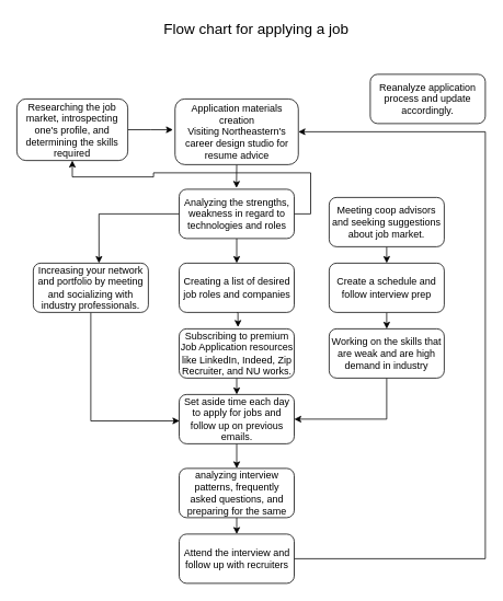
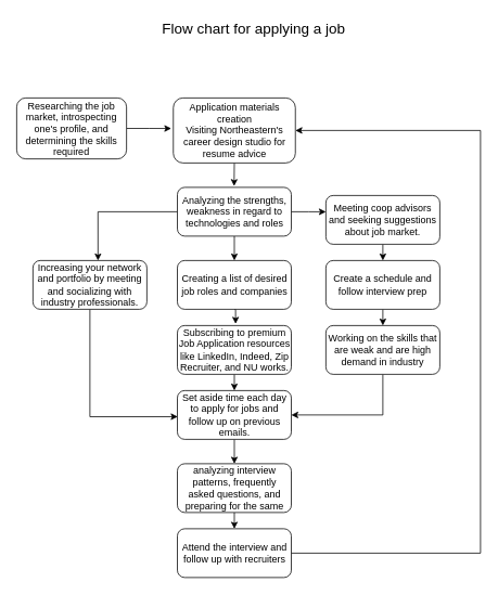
  <mxCell id="0" />
  <mxCell id="1" parent="0" />
  <mxCell id="2" style="edgeStyle=orthogonalEdgeStyle;rounded=0;orthogonalLoop=1;jettySize=auto;html=1;exitX=0.5;exitY=1;exitDx=0;exitDy=0;entryX=0.498;entryY=-0.026;entryDx=0;entryDy=0;entryPerimeter=0;" parent="1" source="3" target="7" edge="1"><mxGeometry relative="1" as="geometry" /></mxCell>
  <mxCell id="3" value="Application materials creation&lt;br&gt;Visiting Northeastern's career design studio for resume advice " style="rounded=1;whiteSpace=wrap;html=1;" parent="1" vertex="1"><mxGeometry x="212.5" y="120" width="150" height="80" as="geometry" /></mxCell>
  <mxCell id="4" style="edgeStyle=orthogonalEdgeStyle;rounded=0;orthogonalLoop=1;jettySize=auto;html=1;exitX=0.5;exitY=1;exitDx=0;exitDy=0;entryX=0.5;entryY=0;entryDx=0;entryDy=0;" parent="1" source="7" target="9" edge="1"><mxGeometry relative="1" as="geometry" /></mxCell>
  <mxCell id="5" style="edgeStyle=orthogonalEdgeStyle;rounded=0;orthogonalLoop=1;jettySize=auto;html=1;exitX=0;exitY=0.5;exitDx=0;exitDy=0;entryX=0.571;entryY=0;entryDx=0;entryDy=0;entryPerimeter=0;" parent="1" source="7" target="13" edge="1"><mxGeometry relative="1" as="geometry" /></mxCell>
- <mxCell id="6" style="edgeStyle=orthogonalEdgeStyle;rounded=0;orthogonalLoop=1;jettySize=auto;html=1;exitX=1;exitY=0.5;exitDx=0;exitDy=0;" parent="1" source="7" target="24" edge="1"><mxGeometry relative="1" as="geometry" /></mxCell>
+ <mxCell id="6" style="edgeStyle=orthogonalEdgeStyle;rounded=0;orthogonalLoop=1;jettySize=auto;html=1;exitX=1;exitY=0.5;exitDx=0;exitDy=0;entryX=0;entryY=0.335;entryDx=0;entryDy=0;entryPerimeter=0;" parent="1" source="7" target="29" edge="1"><mxGeometry relative="1" as="geometry" /></mxCell>
  <mxCell id="7" value="Analyzing the strengths, weakness in regard to technologies and roles" style="rounded=1;whiteSpace=wrap;html=1;" parent="1" vertex="1"><mxGeometry x="217.5" y="230" width="140" height="60" as="geometry" /></mxCell>
  <mxCell id="8" style="edgeStyle=orthogonalEdgeStyle;rounded=0;orthogonalLoop=1;jettySize=auto;html=1;exitX=0.5;exitY=1;exitDx=0;exitDy=0;entryX=0.511;entryY=-0.036;entryDx=0;entryDy=0;entryPerimeter=0;" parent="1" source="9" target="15" edge="1"><mxGeometry relative="1" as="geometry" /></mxCell>
  <mxCell id="9" value="Creating a list of desired job roles and companies " style="rounded=1;whiteSpace=wrap;html=1;" parent="1" vertex="1"><mxGeometry x="217.5" y="320" width="140" height="60" as="geometry" /></mxCell>
  <mxCell id="10" style="edgeStyle=orthogonalEdgeStyle;rounded=0;orthogonalLoop=1;jettySize=auto;html=1;exitX=0.5;exitY=1;exitDx=0;exitDy=0;entryX=1;entryY=0.5;entryDx=0;entryDy=0;" parent="1" source="11" target="17" edge="1"><mxGeometry relative="1" as="geometry" /></mxCell>
  <mxCell id="11" value="Working on the  skills that are weak and are high demand in industry" style="rounded=1;whiteSpace=wrap;html=1;" parent="1" vertex="1"><mxGeometry x="400" y="400" width="140" height="60" as="geometry" /></mxCell>
  <mxCell id="12" style="edgeStyle=orthogonalEdgeStyle;rounded=0;orthogonalLoop=1;jettySize=auto;html=1;exitX=0.5;exitY=1;exitDx=0;exitDy=0;entryX=0.003;entryY=0.536;entryDx=0;entryDy=0;entryPerimeter=0;" parent="1" source="13" target="17" edge="1"><mxGeometry relative="1" as="geometry" /></mxCell>
  <mxCell id="13" value="Increasing your network and portfolio by meeting and socializing with industry professionals. " style="rounded=1;whiteSpace=wrap;html=1;" parent="1" vertex="1"><mxGeometry x="40" y="320" width="140" height="60" as="geometry" /></mxCell>
  <mxCell id="14" style="edgeStyle=orthogonalEdgeStyle;rounded=0;orthogonalLoop=1;jettySize=auto;html=1;exitX=0.5;exitY=1;exitDx=0;exitDy=0;entryX=0.5;entryY=0;entryDx=0;entryDy=0;" parent="1" source="15" target="17" edge="1"><mxGeometry relative="1" as="geometry" /></mxCell>
  <mxCell id="15" value="Subscribing to premium Job Application resources like LinkedIn, Indeed, Zip Recruiter, and NU works. " style="rounded=1;whiteSpace=wrap;html=1;" parent="1" vertex="1"><mxGeometry x="217.5" y="400" width="140" height="60" as="geometry" /></mxCell>
  <mxCell id="16" style="edgeStyle=orthogonalEdgeStyle;rounded=0;orthogonalLoop=1;jettySize=auto;html=1;exitX=0.5;exitY=1;exitDx=0;exitDy=0;entryX=0.5;entryY=0;entryDx=0;entryDy=0;" parent="1" source="17" target="26" edge="1"><mxGeometry relative="1" as="geometry" /></mxCell>
  <mxCell id="17" value="Set aside time each day to apply for jobs and follow up on previous emails. " style="rounded=1;whiteSpace=wrap;html=1;" parent="1" vertex="1"><mxGeometry x="217.5" y="480" width="140" height="60" as="geometry" /></mxCell>
  <mxCell id="18" style="edgeStyle=orthogonalEdgeStyle;rounded=0;orthogonalLoop=1;jettySize=auto;html=1;exitX=0.5;exitY=1;exitDx=0;exitDy=0;entryX=0.5;entryY=0;entryDx=0;entryDy=0;" parent="1" source="19" target="11" edge="1"><mxGeometry relative="1" as="geometry" /></mxCell>
  <mxCell id="19" value="Create a schedule and follow interview prep" style="rounded=1;whiteSpace=wrap;html=1;" parent="1" vertex="1"><mxGeometry x="400" y="320" width="140" height="60" as="geometry" /></mxCell>
  <mxCell id="20" style="edgeStyle=orthogonalEdgeStyle;rounded=0;orthogonalLoop=1;jettySize=auto;html=1;exitX=1;exitY=0.5;exitDx=0;exitDy=0;entryX=1;entryY=0.5;entryDx=0;entryDy=0;" parent="1" source="21" target="3" edge="1"><mxGeometry relative="1" as="geometry"><Array as="points"><mxPoint x="590" y="680" /><mxPoint x="590" y="160" /></Array></mxGeometry></mxCell>
  <mxCell id="21" value="Attend the interview and follow up with recruiters " style="rounded=1;whiteSpace=wrap;html=1;" parent="1" vertex="1"><mxGeometry x="217.5" y="650" width="140" height="60" as="geometry" /></mxCell>
- <mxCell id="22" value="Reanalyze application process and update accordingly." style="rounded=1;whiteSpace=wrap;html=1;" parent="1" vertex="1"><mxGeometry x="450" y="90" width="140" height="60" as="geometry" /></mxCell>
  <mxCell id="23" style="edgeStyle=orthogonalEdgeStyle;rounded=0;orthogonalLoop=1;jettySize=auto;html=1;exitX=1;exitY=0.5;exitDx=0;exitDy=0;" parent="1" source="24" edge="1"><mxGeometry relative="1" as="geometry"><mxPoint x="210" y="157.571" as="targetPoint" /></mxGeometry></mxCell>
  <mxCell id="24" value="Researching the job market, introspecting one's profile, and determining the skills required " style="rounded=1;whiteSpace=wrap;html=1;" parent="1" vertex="1"><mxGeometry x="20" y="120" width="135" height="75" as="geometry" /></mxCell>
  <mxCell id="25" style="edgeStyle=orthogonalEdgeStyle;rounded=0;orthogonalLoop=1;jettySize=auto;html=1;exitX=0.5;exitY=1;exitDx=0;exitDy=0;entryX=0.5;entryY=0;entryDx=0;entryDy=0;" parent="1" source="26" target="21" edge="1"><mxGeometry relative="1" as="geometry" /></mxCell>
  <mxCell id="26" value="analyzing interview patterns, frequently asked questions, and preparing for the same " style="rounded=1;whiteSpace=wrap;html=1;" parent="1" vertex="1"><mxGeometry x="217.5" y="570" width="140" height="60" as="geometry" /></mxCell>
  <mxCell id="27" value="&lt;font style=&quot;font-size: 18px;&quot;&gt;Flow chart for applying a job&lt;/font&gt;" style="text;html=1;strokeColor=none;fillColor=none;align=center;verticalAlign=middle;whiteSpace=wrap;rounded=0;" parent="1" vertex="1"><mxGeometry x="165" y="20" width="292.5" height="30" as="geometry" /></mxCell>
  <mxCell id="28" style="edgeStyle=orthogonalEdgeStyle;rounded=0;orthogonalLoop=1;jettySize=auto;html=1;exitX=0.5;exitY=1;exitDx=0;exitDy=0;entryX=0.5;entryY=0;entryDx=0;entryDy=0;" parent="1" source="29" target="19" edge="1"><mxGeometry relative="1" as="geometry" /></mxCell>
  <mxCell id="29" value="Meeting coop advisors and seeking suggestions about job market." style="rounded=1;whiteSpace=wrap;html=1;" parent="1" vertex="1"><mxGeometry x="400" y="240" width="140" height="60" as="geometry" /></mxCell>
